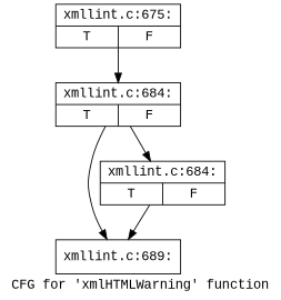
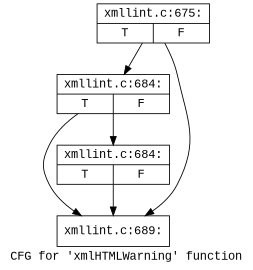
  digraph {
    fontname="Liberation Mono"
    label="CFG for 'xmlHTMLWarning' function"
    node [fontname="Liberation Mono" shape=record]
    edge [fontname="Liberation Mono"]
    n1 [label="{xmllint.c:675:|{<s0>T|<s1>F}}"]
    n2 [label="{xmllint.c:684:|{<s0>T|<s1>F}}"]
    n3 [label="{xmllint.c:689:}"]
    n4 [label="{xmllint.c:684:|{<s0>T|<s1>F}}"]
    n1 -> n2
+   n1 -> n3
    n2 -> n3
    n2 -> n4
    n4 -> n3
  }
